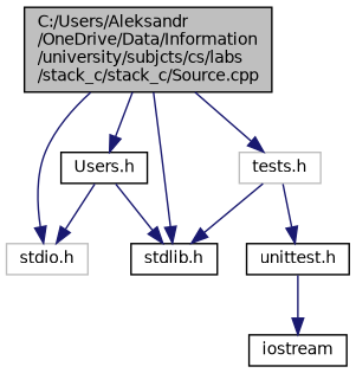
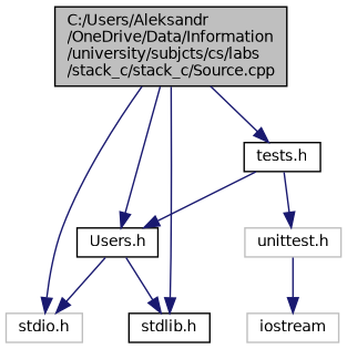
  digraph {
    node [color=black fillcolor=white fontname=Helvetica fontsize=10 shape=record style=filled]
    edge [color=midnightblue fontname=Helvetica fontsize=10 labelfontname=Helvetica labelfontsize=10 style=solid]
    n1 [fillcolor=grey75 fontcolor=black height=0.2 label="C:/Users/Aleksandr\l/OneDrive/Data/Information\l/university/subjcts/cs/labs\l/stack_c/stack_c/Source.cpp" width=0.4]
    n2 [color=grey75 height=0.2 label="stdio.h" width=0.4]
    n3 [height=0.2 label="stdlib.h" width=0.4]
    n4 [height=0.2 label="Users.h" width=0.4]
-   n5 [color=grey75 height=0.2 label="tests.h" width=0.4]
-   n6 [height=0.2 label="unittest.h" width=0.4]
-   n7 [height=0.2 label=iostream width=0.4]
+   n5 [height=0.2 label="tests.h" width=0.4]
+   n6 [color=grey75 height=0.2 label="unittest.h" width=0.4]
+   n7 [color=grey75 height=0.2 label=iostream width=0.4]
    n1 -> n2
    n1 -> n3
    n1 -> n4
    n1 -> n5
    n4 -> n2
    n4 -> n3
-   n5 -> n3
+   n5 -> n4
    n5 -> n6
    n6 -> n7
  }
